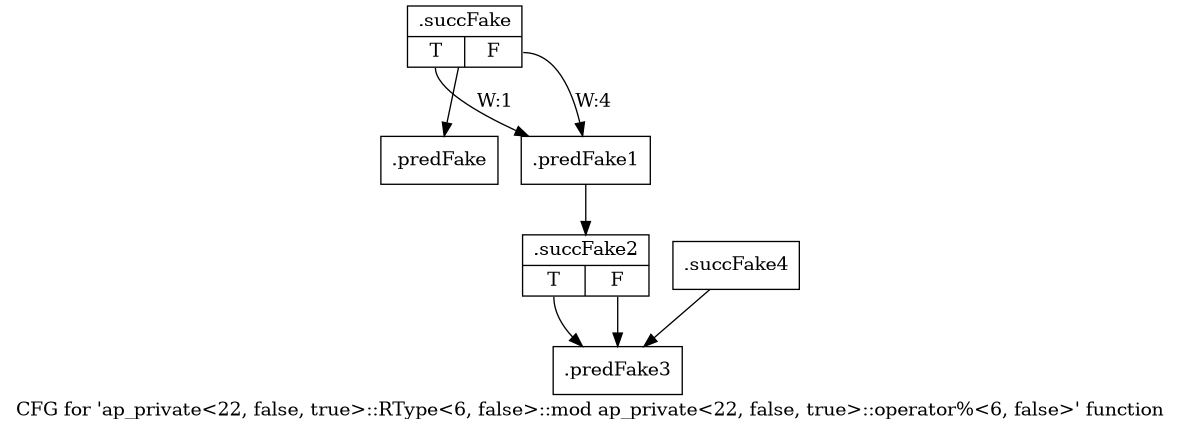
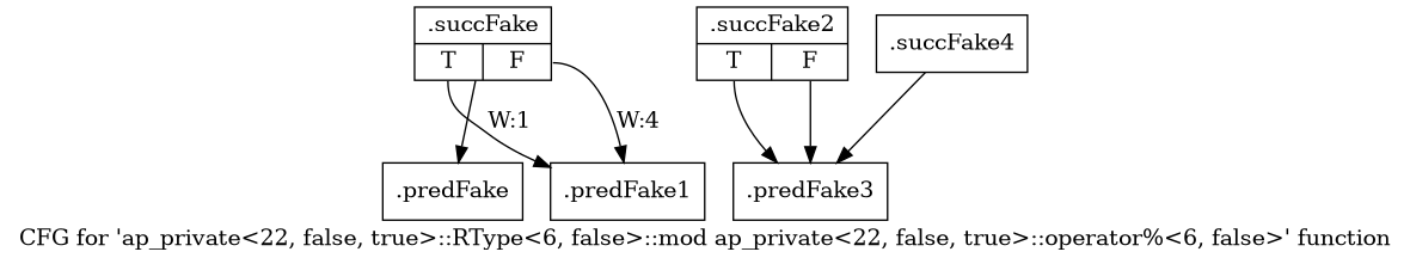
  digraph {
    label="CFG for 'ap_private\<22, false, true\>::RType\<6, false\>::mod ap_private\<22, false, true\>::operator%\<6, false\>' function"
    node [shape=record filename="/mnt/xilinx/Vitis_HLS/2021.2/include/etc/ap_private.h" linenumber=2555]
    edge [execusionnum=3 filename="/mnt/xilinx/Vitis_HLS/2021.2/include/etc/ap_private.h"]
    n1 [label="{.predFake}" filename="" linenumber=""]
    n2 [label="{.succFake|{<s0>T|<s1>F}}" linenumber=2552]
    n3 [label="{.predFake1}" linenumber=2552]
    n4 [label="{.succFake2|{<s0>T|<s1>F}}"]
    n5 [label="{.predFake3}"]
    n6 [label="{.succFake4}"]
    n2 -> n1
    n2 -> n3 [execusionnum=0 label="W:1" tailport=s0]
    n2 -> n3 [label="W:4" tailport=s1]
-   n3 -> n4
    n4 -> n5 [tailport=s0 execusionnum="" filename=""]
    n4 -> n5 [tailport=s1]
    n6 -> n5 [execusionnum=6]
  }
